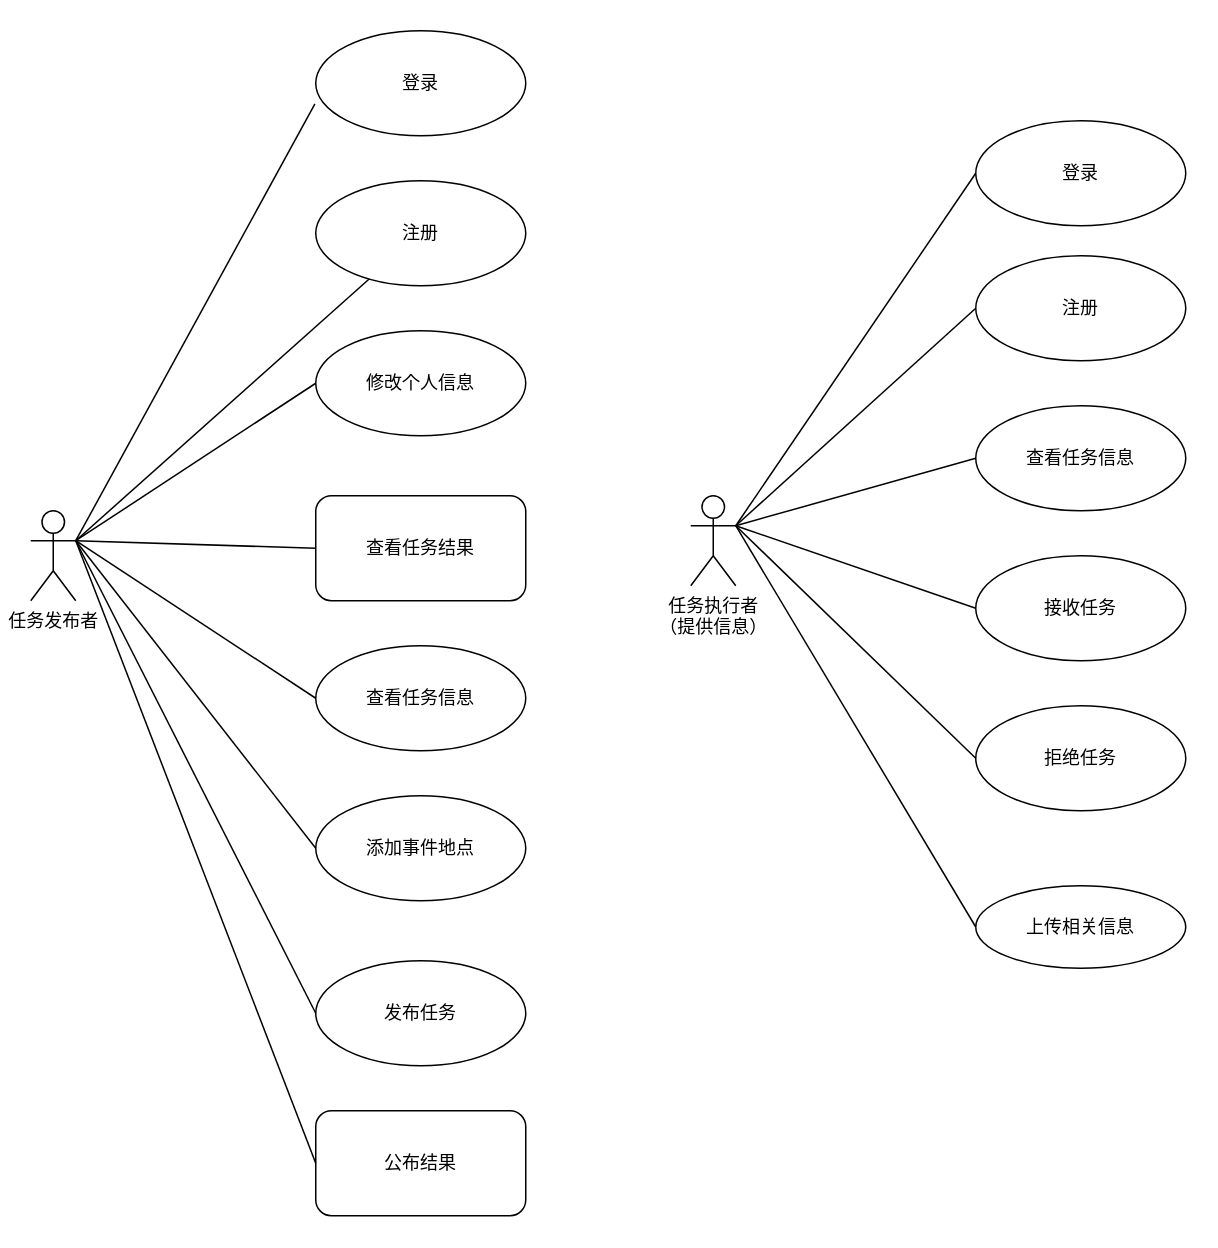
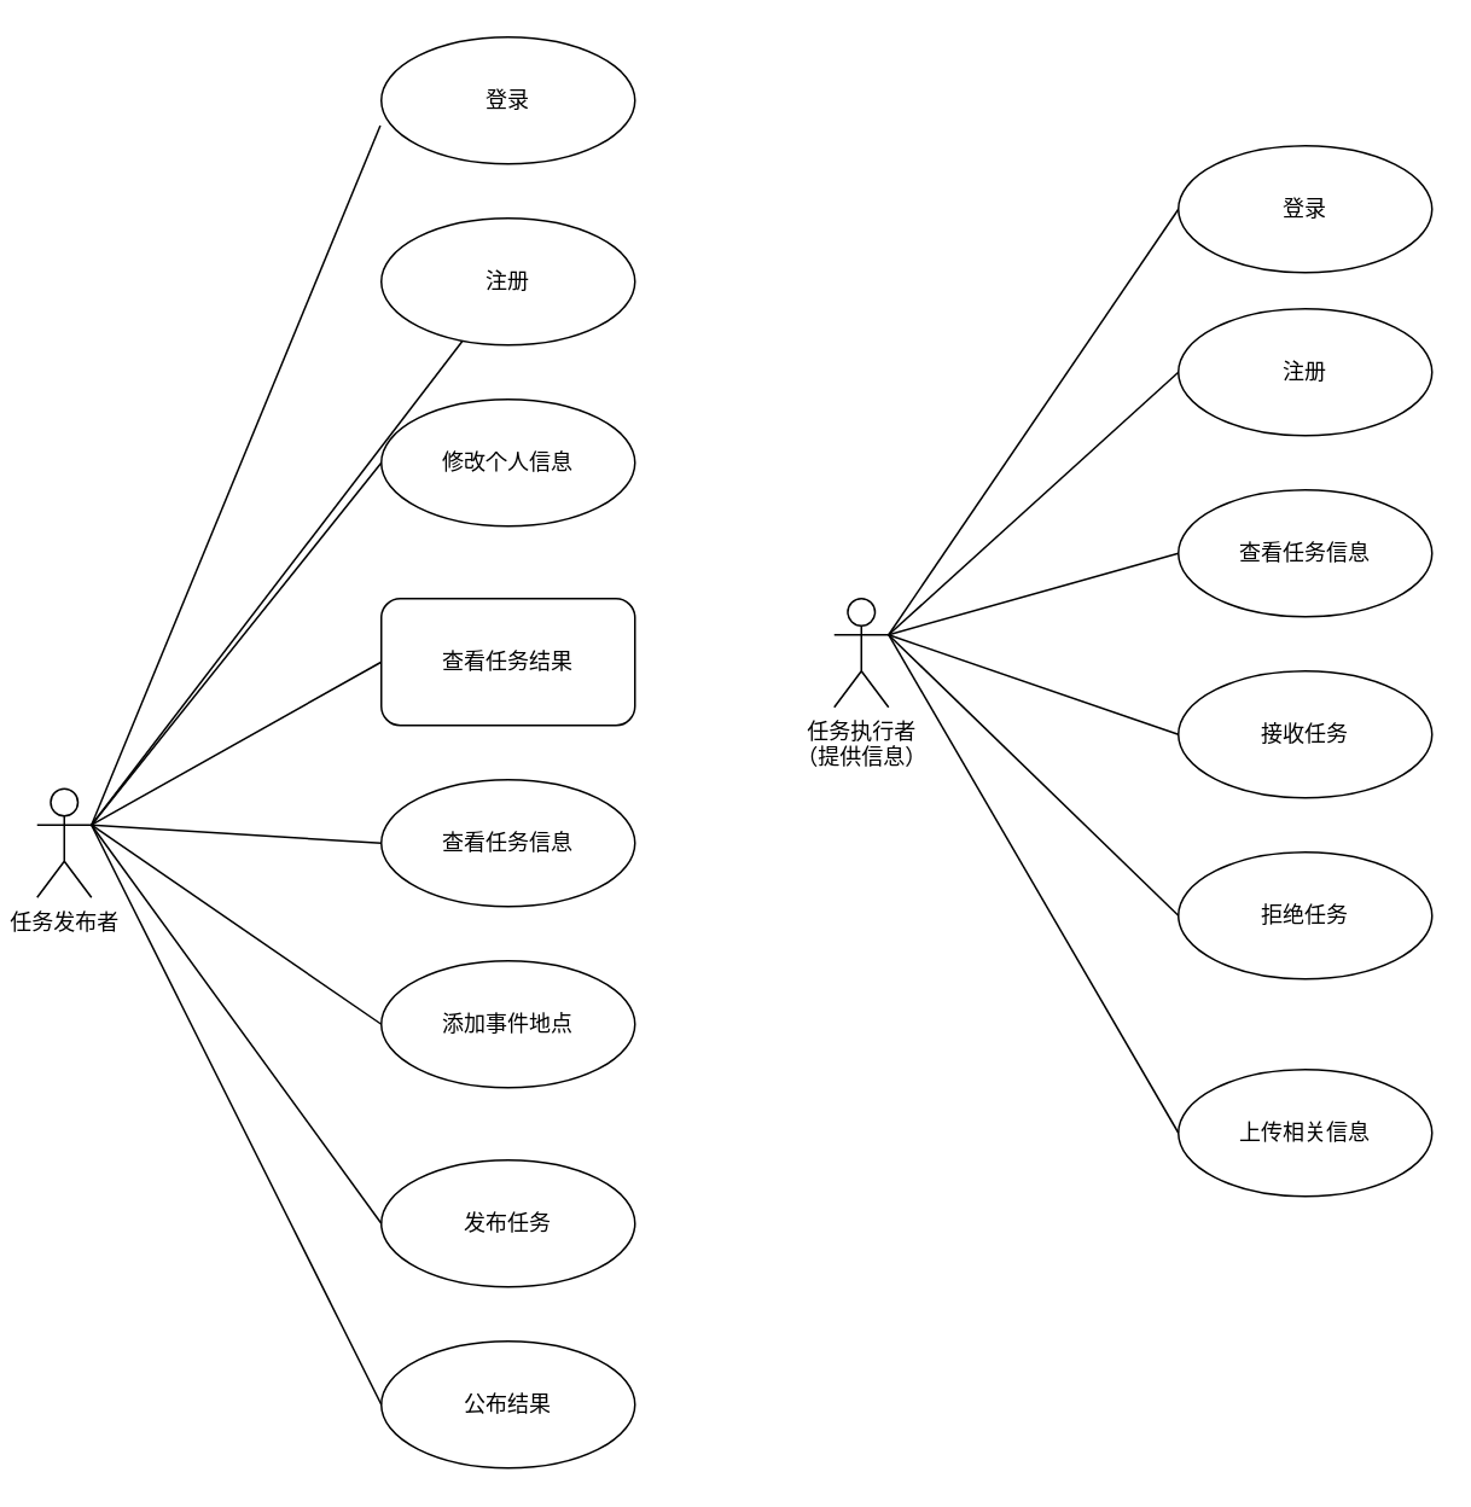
  <mxCell id="0" />
  <mxCell id="1" parent="0" />
  <mxCell id="2" style="rounded=0;orthogonalLoop=1;jettySize=auto;html=1;exitX=1;exitY=0.333;exitDx=0;exitDy=0;exitPerimeter=0;entryX=0;entryY=0.5;entryDx=0;entryDy=0;endArrow=none;endFill=0;" edge="1" parent="1" source="3" target="4"><mxGeometry relative="1" as="geometry" /></mxCell>
  <mxCell id="3" value="任务执行者&lt;br&gt;（提供信息）" style="shape=umlActor;verticalLabelPosition=bottom;verticalAlign=top;html=1;outlineConnect=0;" parent="1" vertex="1"><mxGeometry x="460" y="330" width="30" height="60" as="geometry" /></mxCell>
  <mxCell id="4" value="登录" style="ellipse;whiteSpace=wrap;html=1;" vertex="1" parent="1"><mxGeometry x="650" y="80" width="140" height="70" as="geometry" /></mxCell>
  <mxCell id="5" value="注册" style="ellipse;whiteSpace=wrap;html=1;" vertex="1" parent="1"><mxGeometry x="650" y="170" width="140" height="70" as="geometry" /></mxCell>
  <mxCell id="6" value="查看任务信息" style="ellipse;whiteSpace=wrap;html=1;" vertex="1" parent="1"><mxGeometry x="650" y="270" width="140" height="70" as="geometry" /></mxCell>
  <mxCell id="7" value="接收任务" style="ellipse;whiteSpace=wrap;html=1;" vertex="1" parent="1"><mxGeometry x="650" y="370" width="140" height="70" as="geometry" /></mxCell>
  <mxCell id="8" value="拒绝任务" style="ellipse;whiteSpace=wrap;html=1;" vertex="1" parent="1"><mxGeometry x="650" y="470" width="140" height="70" as="geometry" /></mxCell>
- <mxCell id="9" value="上传相关信息" style="ellipse;whiteSpace=wrap;html=1;" vertex="1" parent="1"><mxGeometry x="650" y="590" width="140" height="55" as="geometry" /></mxCell>
+ <mxCell id="9" value="上传相关信息" style="ellipse;whiteSpace=wrap;html=1;" vertex="1" parent="1"><mxGeometry x="650" y="590" width="140" height="70" as="geometry" /></mxCell>
  <mxCell id="10" style="rounded=0;orthogonalLoop=1;jettySize=auto;html=1;exitX=1;exitY=0.333;exitDx=0;exitDy=0;exitPerimeter=0;endArrow=none;endFill=0;" edge="1" parent="1" source="11" target="13"><mxGeometry relative="1" as="geometry" /></mxCell>
- <mxCell id="11" value="任务发布者" style="shape=umlActor;verticalLabelPosition=bottom;verticalAlign=top;html=1;" vertex="1" parent="1"><mxGeometry x="20" y="340" width="30" height="60" as="geometry" /></mxCell>
+ <mxCell id="11" value="任务发布者" style="shape=umlActor;verticalLabelPosition=bottom;verticalAlign=top;html=1;" vertex="1" parent="1"><mxGeometry x="20" y="435" width="30" height="60" as="geometry" /></mxCell>
  <mxCell id="12" value="登录" style="ellipse;whiteSpace=wrap;html=1;" vertex="1" parent="1"><mxGeometry x="210" y="20" width="140" height="70" as="geometry" /></mxCell>
  <mxCell id="13" value="注册" style="ellipse;whiteSpace=wrap;html=1;" vertex="1" parent="1"><mxGeometry x="210" y="120" width="140" height="70" as="geometry" /></mxCell>
  <mxCell id="14" value="修改个人信息" style="ellipse;whiteSpace=wrap;html=1;" vertex="1" parent="1"><mxGeometry x="210" y="220" width="140" height="70" as="geometry" /></mxCell>
  <mxCell id="15" value="查看任务结果" style="whiteSpace=wrap;html=1;rounded=1;" vertex="1" parent="1"><mxGeometry x="210" y="330" width="140" height="70" as="geometry" /></mxCell>
  <mxCell id="16" value="查看任务信息" style="ellipse;whiteSpace=wrap;html=1;" vertex="1" parent="1"><mxGeometry x="210" y="430" width="140" height="70" as="geometry" /></mxCell>
  <mxCell id="17" value="发布任务" style="ellipse;whiteSpace=wrap;html=1;" vertex="1" parent="1"><mxGeometry x="210" y="640" width="140" height="70" as="geometry" /></mxCell>
- <mxCell id="18" value="公布结果" style="whiteSpace=wrap;html=1;rounded=1;" vertex="1" parent="1"><mxGeometry x="210" y="740" width="140" height="70" as="geometry" /></mxCell>
+ <mxCell id="18" value="公布结果" style="ellipse;whiteSpace=wrap;html=1;" vertex="1" parent="1"><mxGeometry x="210" y="740" width="140" height="70" as="geometry" /></mxCell>
  <mxCell id="19" value="添加事件地点" style="ellipse;whiteSpace=wrap;html=1;" vertex="1" parent="1"><mxGeometry x="210" y="530" width="140" height="70" as="geometry" /></mxCell>
  <mxCell id="20" style="rounded=0;orthogonalLoop=1;jettySize=auto;html=1;entryX=-0.004;entryY=0.697;entryDx=0;entryDy=0;entryPerimeter=0;endArrow=none;endFill=0;exitX=1;exitY=0.333;exitDx=0;exitDy=0;exitPerimeter=0;" edge="1" parent="1" source="11" target="12"><mxGeometry relative="1" as="geometry" /></mxCell>
  <mxCell id="21" style="rounded=0;orthogonalLoop=1;jettySize=auto;html=1;exitX=1;exitY=0.333;exitDx=0;exitDy=0;exitPerimeter=0;endArrow=none;endFill=0;entryX=0;entryY=0.5;entryDx=0;entryDy=0;" edge="1" parent="1" source="11" target="16"><mxGeometry relative="1" as="geometry"><mxPoint x="120" y="160" as="sourcePoint" /><mxPoint x="223" y="175" as="targetPoint" /></mxGeometry></mxCell>
  <mxCell id="22" style="rounded=0;orthogonalLoop=1;jettySize=auto;html=1;exitX=1;exitY=0.333;exitDx=0;exitDy=0;exitPerimeter=0;endArrow=none;endFill=0;entryX=0;entryY=0.5;entryDx=0;entryDy=0;" edge="1" parent="1" source="11" target="15"><mxGeometry relative="1" as="geometry"><mxPoint x="130" y="170" as="sourcePoint" /><mxPoint x="233" y="185" as="targetPoint" /></mxGeometry></mxCell>
  <mxCell id="23" style="rounded=0;orthogonalLoop=1;jettySize=auto;html=1;exitX=1;exitY=0.333;exitDx=0;exitDy=0;exitPerimeter=0;endArrow=none;endFill=0;entryX=0;entryY=0.5;entryDx=0;entryDy=0;" edge="1" parent="1" source="11" target="14"><mxGeometry relative="1" as="geometry"><mxPoint x="140" y="180" as="sourcePoint" /><mxPoint x="243" y="195" as="targetPoint" /></mxGeometry></mxCell>
  <mxCell id="24" style="rounded=0;orthogonalLoop=1;jettySize=auto;html=1;exitX=1;exitY=0.333;exitDx=0;exitDy=0;exitPerimeter=0;endArrow=none;endFill=0;entryX=0;entryY=0.5;entryDx=0;entryDy=0;" edge="1" parent="1" source="11" target="19"><mxGeometry relative="1" as="geometry"><mxPoint x="120" y="160" as="sourcePoint" /><mxPoint x="220" y="535" as="targetPoint" /></mxGeometry></mxCell>
  <mxCell id="25" style="rounded=0;orthogonalLoop=1;jettySize=auto;html=1;exitX=1;exitY=0.333;exitDx=0;exitDy=0;exitPerimeter=0;endArrow=none;endFill=0;entryX=0;entryY=0.5;entryDx=0;entryDy=0;" edge="1" parent="1" source="11" target="17"><mxGeometry relative="1" as="geometry"><mxPoint x="120" y="160" as="sourcePoint" /><mxPoint x="220" y="645" as="targetPoint" /></mxGeometry></mxCell>
  <mxCell id="26" style="rounded=0;orthogonalLoop=1;jettySize=auto;html=1;exitX=1;exitY=0.333;exitDx=0;exitDy=0;exitPerimeter=0;endArrow=none;endFill=0;entryX=0;entryY=0.5;entryDx=0;entryDy=0;" edge="1" parent="1" source="11" target="18"><mxGeometry relative="1" as="geometry"><mxPoint x="120" y="160" as="sourcePoint" /><mxPoint x="220" y="765" as="targetPoint" /></mxGeometry></mxCell>
  <mxCell id="27" style="rounded=0;orthogonalLoop=1;jettySize=auto;html=1;exitX=1;exitY=0.333;exitDx=0;exitDy=0;exitPerimeter=0;entryX=0;entryY=0.5;entryDx=0;entryDy=0;endArrow=none;endFill=0;" edge="1" parent="1" source="3" target="5"><mxGeometry relative="1" as="geometry"><mxPoint x="500" y="380" as="sourcePoint" /><mxPoint x="660" y="125" as="targetPoint" /></mxGeometry></mxCell>
  <mxCell id="28" style="rounded=0;orthogonalLoop=1;jettySize=auto;html=1;entryX=0;entryY=0.5;entryDx=0;entryDy=0;endArrow=none;endFill=0;exitX=1;exitY=0.333;exitDx=0;exitDy=0;exitPerimeter=0;" edge="1" parent="1" source="3" target="6"><mxGeometry relative="1" as="geometry"><mxPoint x="490" y="370" as="sourcePoint" /><mxPoint x="660" y="215" as="targetPoint" /></mxGeometry></mxCell>
  <mxCell id="29" style="rounded=0;orthogonalLoop=1;jettySize=auto;html=1;entryX=0;entryY=0.5;entryDx=0;entryDy=0;endArrow=none;endFill=0;exitX=1;exitY=0.333;exitDx=0;exitDy=0;exitPerimeter=0;" edge="1" parent="1" source="3" target="7"><mxGeometry relative="1" as="geometry"><mxPoint x="500" y="380" as="sourcePoint" /><mxPoint x="660" y="315" as="targetPoint" /></mxGeometry></mxCell>
  <mxCell id="30" style="rounded=0;orthogonalLoop=1;jettySize=auto;html=1;entryX=0;entryY=0.5;entryDx=0;entryDy=0;endArrow=none;endFill=0;exitX=1;exitY=0.333;exitDx=0;exitDy=0;exitPerimeter=0;" edge="1" parent="1" source="3" target="8"><mxGeometry relative="1" as="geometry"><mxPoint x="500" y="380" as="sourcePoint" /><mxPoint x="660" y="415" as="targetPoint" /></mxGeometry></mxCell>
  <mxCell id="31" style="rounded=0;orthogonalLoop=1;jettySize=auto;html=1;entryX=0;entryY=0.5;entryDx=0;entryDy=0;endArrow=none;endFill=0;exitX=1;exitY=0.333;exitDx=0;exitDy=0;exitPerimeter=0;" edge="1" parent="1" source="3" target="9"><mxGeometry relative="1" as="geometry"><mxPoint x="500" y="380" as="sourcePoint" /><mxPoint x="660" y="515" as="targetPoint" /></mxGeometry></mxCell>
